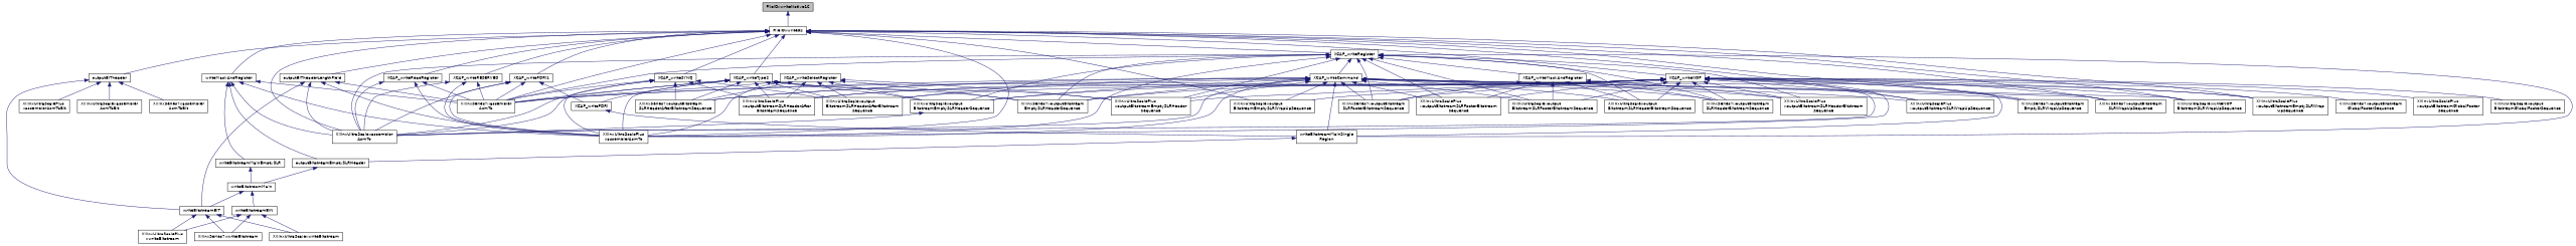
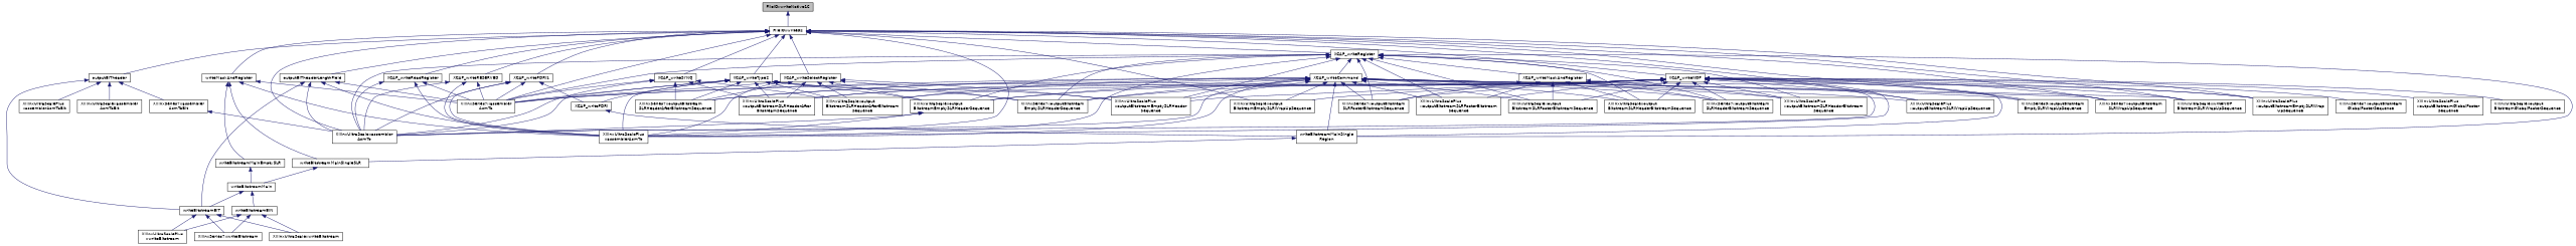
  digraph {
    rankdir=TB
    node [color=black fillcolor=white fontname=Helvetica fontsize=10 shape=record style=filled]
    edge [color=midnightblue dir=back fontname=Helvetica fontsize=10 labelfontname=Helvetica labelfontsize=10 style=solid]
    n1 [fillcolor=grey75 fontcolor=black height=0.2 label="FileIO::writeNative16" width=0.4]
    n2 [height=0.2 label="FileIO::write32" width=0.4]
    n3 [height=0.2 label="XilinxSeries7::assembler\lAsmTo" width=0.4]
    n4 [height=0.2 label="XilinxUltraScale::assembler\lAsmTo" width=0.4]
    n5 [height=0.2 label="XilinxUltraScalePlus\l::assemblerAsmTo" width=0.4]
    n6 [height=0.2 label=outputBITheader width=0.4]
    n7 [height=0.2 label=outputBITheaderLengthField width=0.4]
    n8 [height=0.2 label="XilinxUltraScale::output\lBitstreamEmptySLRWrapUpSequence" width=0.4]
-   n9 [height=0.2 label="XilinxSeries7::outputBitstream\lEmptySLRWrapUpSequence" width=0.4]
+   n9 [height=0.2 label="XilinxSeries9::outputBitstream\lEmptySLRWrapUpSequence" width=0.4]
    n10 [height=0.2 label="XilinxUltraScalePlus\l::outputBitstreamEmptySLRWrap\lUpSequence" width=0.4]
    n11 [height=0.2 label="XilinxUltraScalePlus\l::outputBitstreamSLRWrapUpSequence" width=0.4]
    n12 [height=0.2 label="XilinxSeries7::outputBitstream\lSLRWrapUpSequence" width=0.4]
    n13 [height=0.2 label="XilinxUltraScale::writeNOP\lBitstreamSLRWrapUpSequence" width=0.4]
    n14 [height=0.2 label=writeMaskAndRegister width=0.4]
    n15 [height=0.2 label=XCAP_writeFDRI1 width=0.4]
    n16 [height=0.2 label=XCAP_writeNOP width=0.4]
    n17 [height=0.2 label=XCAP_writeReadRegister width=0.4]
    n18 [height=0.2 label=XCAP_writeRegister width=0.4]
    n19 [height=0.2 label=XCAP_writeRESERVED width=0.4]
    n20 [height=0.2 label=XCAP_writeSelectRegister width=0.4]
    n21 [height=0.2 label=XCAP_writeSYNQ width=0.4]
    n22 [height=0.2 label=XCAP_writeType2 width=0.4]
    n23 [height=0.2 label="XilinxSeries7::assembler\lAsmToBit" width=0.4]
    n24 [height=0.2 label="XilinxUltraScale::assembler\lAsmToBit" width=0.4]
    n25 [height=0.2 label="XilinxUltraScalePlus\l::assemblerAsmToBit" width=0.4]
    n26 [height=0.2 label=writeBitstreamBIT width=0.4]
    n27 [height=0.2 label=writeBitstreamMainEmptySLR width=0.4]
-   n28 [height=0.2 label=outputBitstreamEmptySLRHeader width=0.4]
+   n28 [height=0.2 label=writeBitstreamMainSingleSLR width=0.4]
    n29 [height=0.2 label=XCAP_writeFDRI width=0.4]
    n30 [height=0.2 label="writeBitstreamMainSingle\lRegion" width=0.4]
    n31 [height=0.2 label="XilinxUltraScalePlus\l::outputBitstreamEmptySLRHeader\lSequence" width=0.4]
    n32 [height=0.2 label="XilinxSeries7::outputBitstream\lEmptySLRHeaderSequence" width=0.4]
    n33 [height=0.2 label="XilinxUltraScale::output\lBitstreamEmptySLRHeaderSequence" width=0.4]
    n34 [height=0.2 label="XilinxSeries7::outputBitstream\lGlobalFooterSequence" width=0.4]
    n35 [height=0.2 label="XilinxUltraScalePlus\l::outputBitstreamGlobalFooter\lSequence" width=0.4]
    n36 [height=0.2 label="XilinxUltraScale::output\lBitstreamGlobalFooterSequence" width=0.4]
    n37 [height=0.2 label="XilinxSeries7::outputBitstream\lSLRFooterBitstreamSequence" width=0.4]
    n38 [height=0.2 label="XilinxUltraScalePlus\l::outputBitstreamSLRFooterBitstream\lSequence" width=0.4]
    n39 [height=0.2 label="XilinxUltraScale::output\lBitstreamSLRFooterBitstreamSequence" width=0.4]
    n40 [height=0.2 label="XilinxUltraScale::output\lBitstreamSLRHeaderAfterBitstream\lSequence" width=0.4]
    n41 [height=0.2 label="XilinxSeries7::outputBitstream\lSLRHeaderAfterBitstreamSequence" width=0.4]
    n42 [height=0.2 label="XilinxUltraScalePlus\l::outputBitstreamSLRHeaderAfter\lBitstreamSequence" width=0.4]
    n43 [height=0.2 label="XilinxUltraScale::output\lBitstreamSLRHeaderBitstreamSequence" width=0.4]
    n44 [height=0.2 label="XilinxSeries7::outputBitstream\lSLRHeaderBitstreamSequence" width=0.4]
    n45 [height=0.2 label="XilinxUltraScalePlus\l::outputBitstreamSLRHeaderBitstream\lSequence" width=0.4]
    n46 [height=0.2 label=XCAP_writeCommand width=0.4]
    n47 [height=0.2 label=XCAP_writeMaskAndRegister width=0.4]
    n48 [height=0.2 label="XilinxSeries7::writeBitstream" width=0.4]
    n49 [height=0.2 label="XilinxUltraScale::writeBitstream" width=0.4]
    n50 [height=0.2 label="XilinxUltraScalePlus\l::writeBitstream" width=0.4]
    n51 [height=0.2 label=writeBitstreamMain width=0.4]
    n52 [height=0.2 label=writeBitstreamBIN width=0.4]
    n1 -> n2
    n2 -> n3
    n2 -> n4
    n2 -> n5
    n2 -> n6
    n2 -> n7
    n2 -> n8
    n2 -> n9
    n2 -> n10
    n2 -> n11
    n2 -> n12
    n2 -> n13
    n2 -> n14
    n2 -> n15
    n2 -> n16
    n2 -> n17
    n2 -> n18
    n2 -> n19
+   n2 -> n20
    n2 -> n21
    n2 -> n22
    n6 -> n23
    n6 -> n24
    n6 -> n25
    n6 -> n26
    n7 -> n3
    n7 -> n4
    n7 -> n5
    n7 -> n26
    n14 -> n3
-   n14 -> n4
+   n23 -> n4
    n14 -> n5
    n14 -> n27
    n14 -> n28
    n15 -> n3
    n15 -> n4
    n15 -> n5
    n15 -> n29
    n16 -> n3
    n16 -> n4
    n16 -> n5
    n16 -> n8
    n16 -> n9
    n16 -> n10
    n16 -> n11
    n16 -> n12
    n16 -> n13
    n16 -> n30
    n16 -> n31
    n16 -> n32
    n16 -> n33
    n16 -> n34
    n16 -> n35
    n16 -> n36
    n16 -> n37
    n16 -> n38
    n16 -> n39
    n16 -> n40
    n16 -> n41
    n16 -> n42
    n16 -> n43
    n16 -> n44
    n16 -> n45
    n17 -> n3
    n17 -> n4
    n17 -> n5
    n18 -> n3
    n18 -> n4
    n18 -> n5
    n18 -> n30
    n18 -> n31
    n18 -> n32
    n18 -> n33
    n18 -> n37
    n18 -> n38
    n18 -> n39
    n18 -> n43
    n18 -> n44
    n18 -> n45
    n18 -> n46
    n18 -> n47
    n19 -> n3
    n19 -> n4
    n19 -> n5
    n20 -> n3
    n20 -> n5
    n20 -> n31
    n20 -> n32
    n20 -> n33
    n20 -> n40
    n20 -> n41
    n20 -> n42
    n21 -> n3
    n21 -> n4
-   n21 -> n5
+   n33 -> n5
    n21 -> n40
    n21 -> n41
    n21 -> n42
    n22 -> n3
    n22 -> n4
    n22 -> n5
    n22 -> n29
    n22 -> n31
    n22 -> n32
    n22 -> n33
    n22 -> n40
    n22 -> n41
    n22 -> n42
    n26 -> n48
    n26 -> n49
    n26 -> n50
    n27 -> n51
    n28 -> n51
    n29 -> n30
    n30 -> n28
    n33 -> n4
    n46 -> n3
    n46 -> n4
    n46 -> n5
    n46 -> n8
    n46 -> n9
    n46 -> n10
    n46 -> n11
    n46 -> n12
    n46 -> n13
    n46 -> n30
    n46 -> n31
    n46 -> n32
    n46 -> n33
    n46 -> n37
    n46 -> n38
    n46 -> n39
    n46 -> n40
    n46 -> n41
    n46 -> n42
    n46 -> n43
    n46 -> n44
    n46 -> n45
    n47 -> n37
    n47 -> n38
    n47 -> n39
    n47 -> n43
    n47 -> n44
    n47 -> n45
    n51 -> n26
    n51 -> n52
    n52 -> n48
    n52 -> n49
    n52 -> n50
  }
